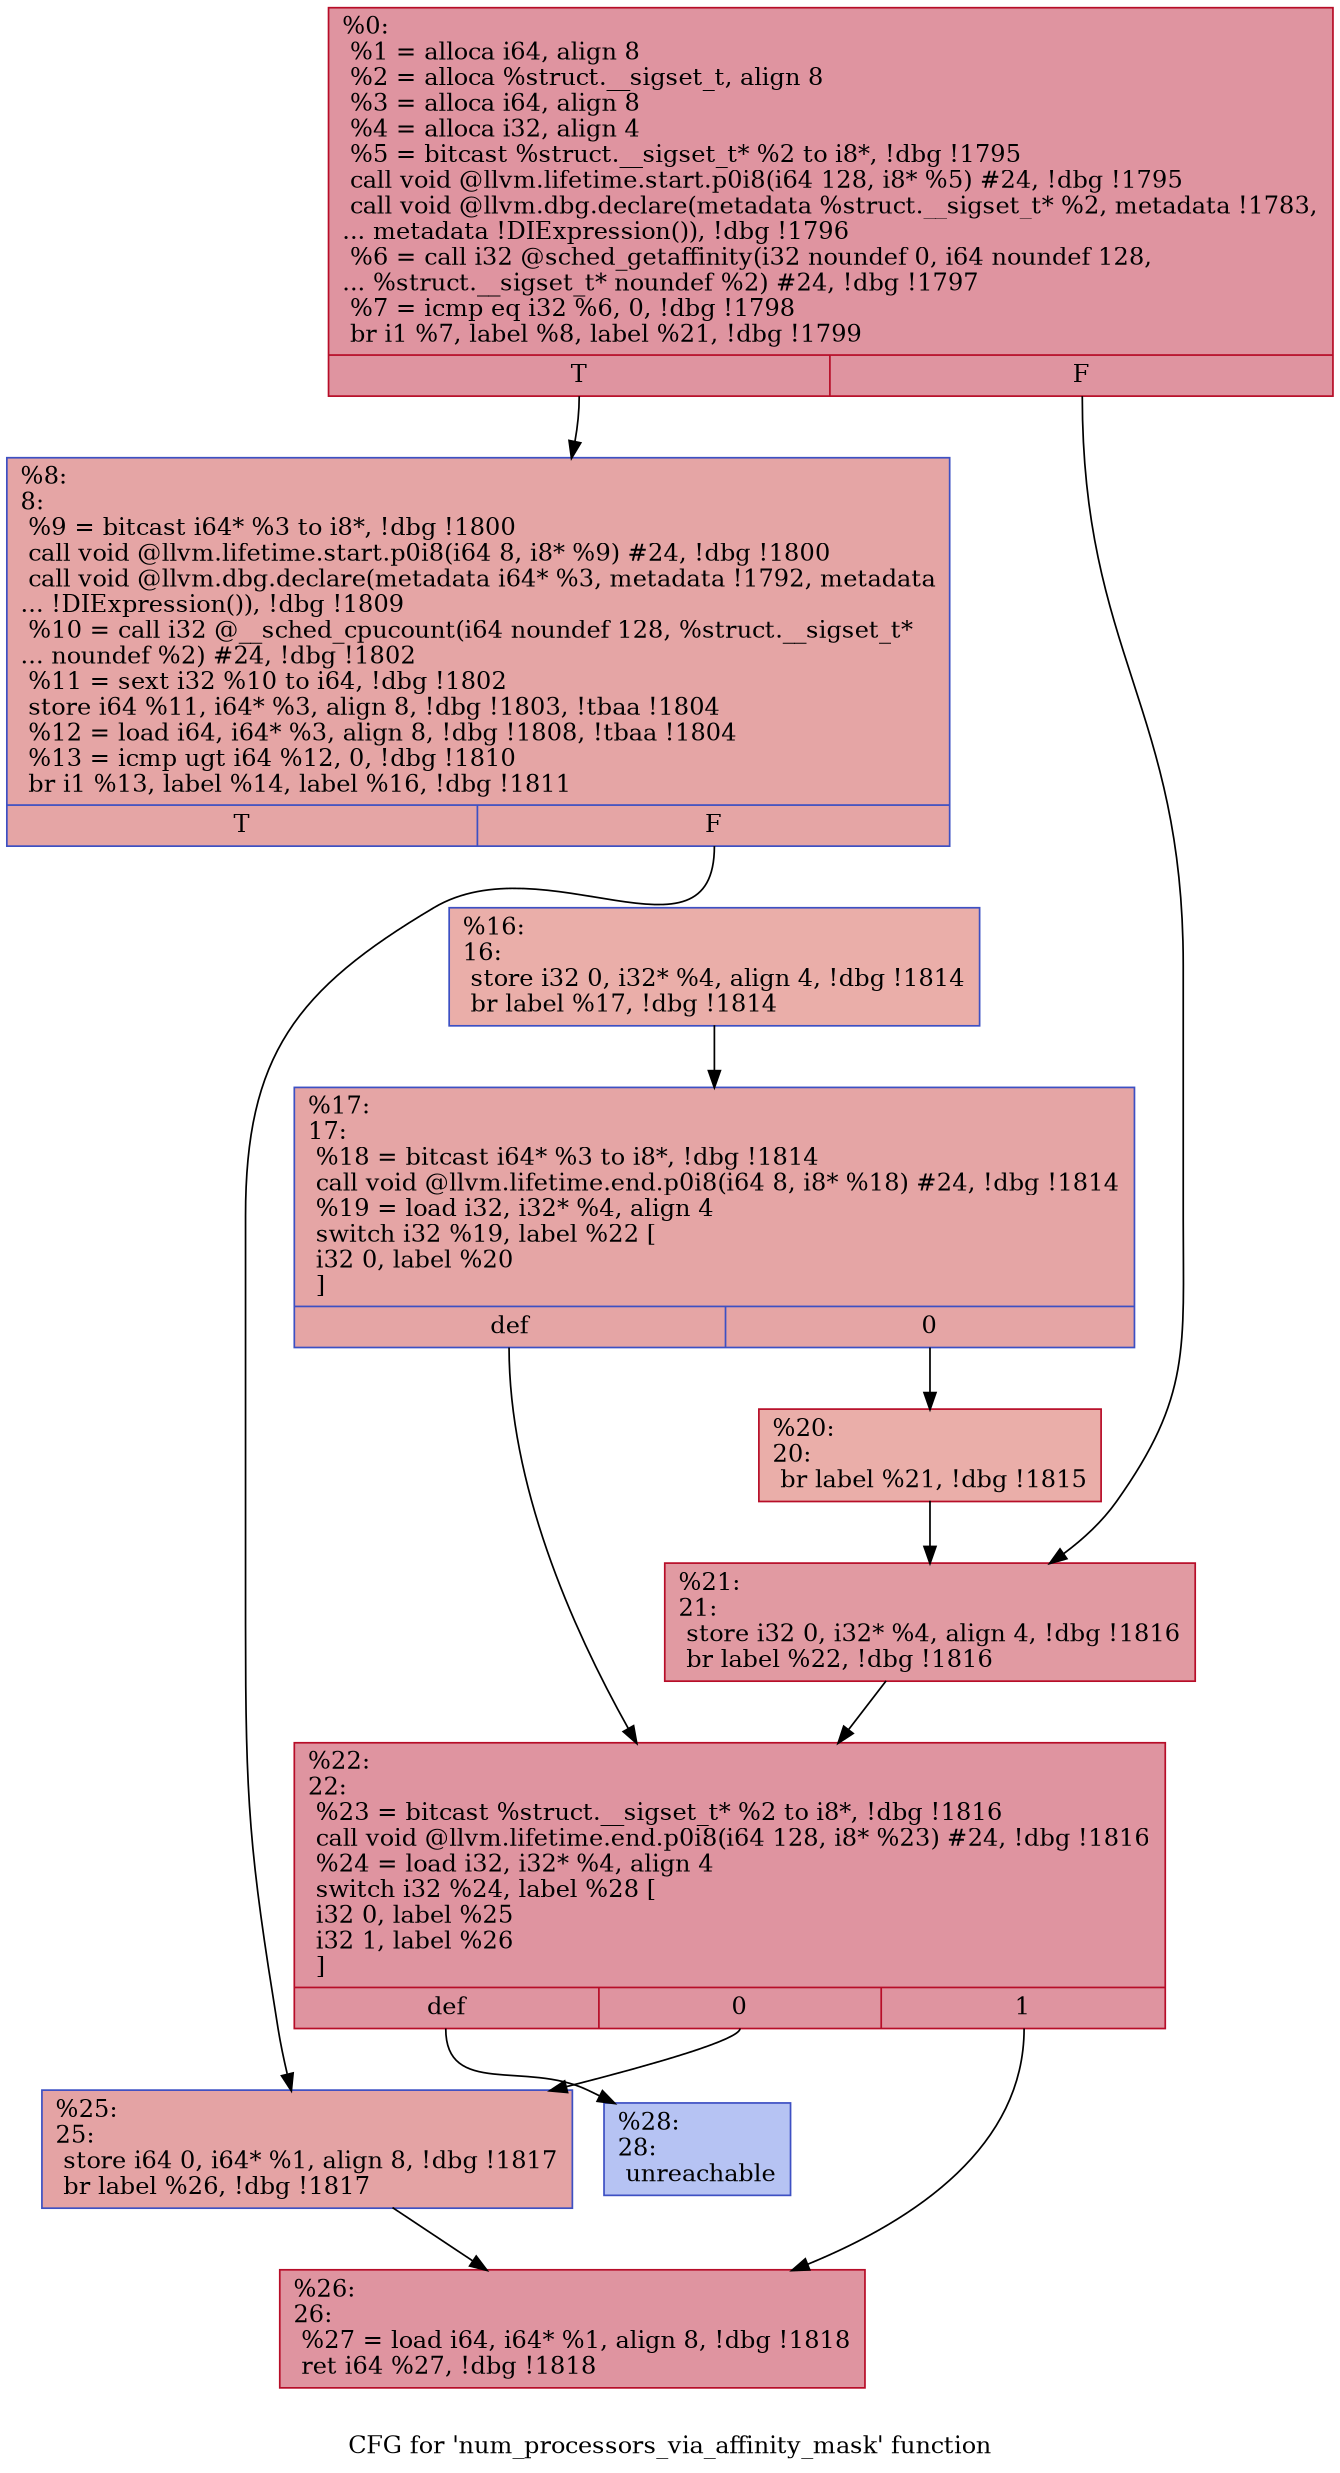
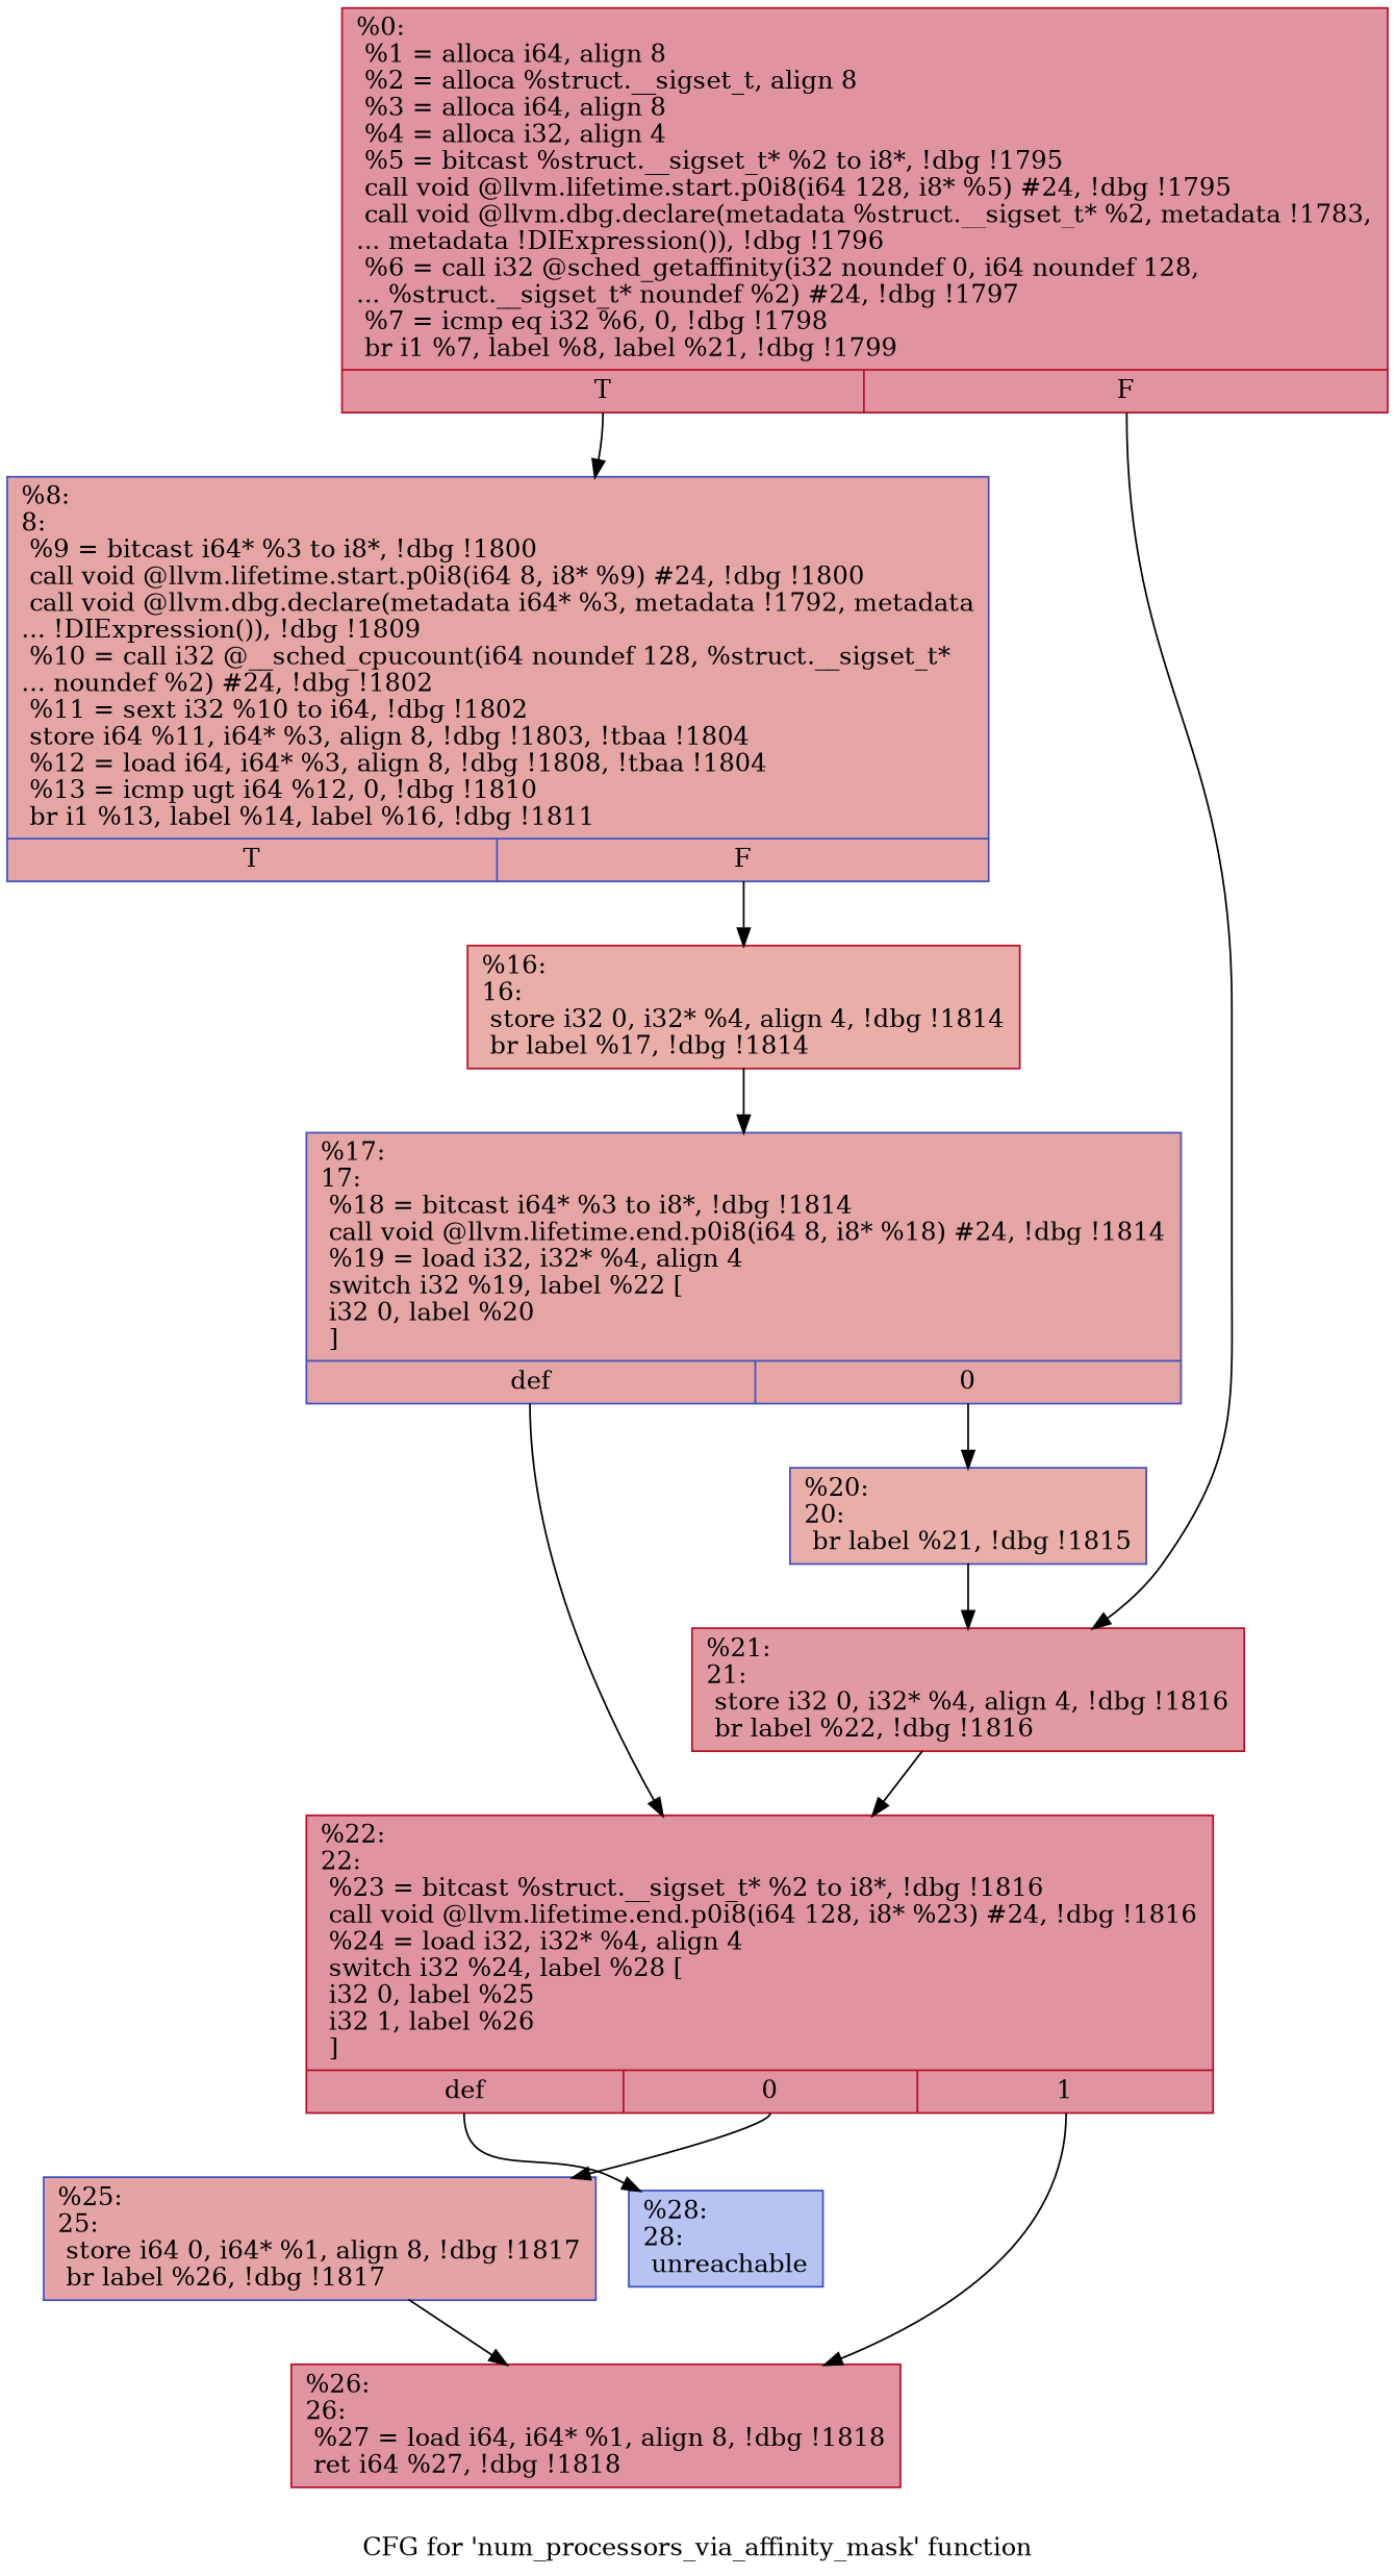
  digraph {
    label="CFG for 'num_processors_via_affinity_mask' function"
    node [color="#3d50c3ff" fillcolor="#b70d2870" shape=record style=filled]
    n1 [color="#b70d28ff" label="{%0:\l  %1 = alloca i64, align 8\l  %2 = alloca %struct.__sigset_t, align 8\l  %3 = alloca i64, align 8\l  %4 = alloca i32, align 4\l  %5 = bitcast %struct.__sigset_t* %2 to i8*, !dbg !1795\l  call void @llvm.lifetime.start.p0i8(i64 128, i8* %5) #24, !dbg !1795\l  call void @llvm.dbg.declare(metadata %struct.__sigset_t* %2, metadata !1783,\l... metadata !DIExpression()), !dbg !1796\l  %6 = call i32 @sched_getaffinity(i32 noundef 0, i64 noundef 128,\l... %struct.__sigset_t* noundef %2) #24, !dbg !1797\l  %7 = icmp eq i32 %6, 0, !dbg !1798\l  br i1 %7, label %8, label %21, !dbg !1799\l|{<s0>T|<s1>F}}"]
    n2 [fillcolor="#c5333470" label="{%8:\l8:                                                \l  %9 = bitcast i64* %3 to i8*, !dbg !1800\l  call void @llvm.lifetime.start.p0i8(i64 8, i8* %9) #24, !dbg !1800\l  call void @llvm.dbg.declare(metadata i64* %3, metadata !1792, metadata\l... !DIExpression()), !dbg !1809\l  %10 = call i32 @__sched_cpucount(i64 noundef 128, %struct.__sigset_t*\l... noundef %2) #24, !dbg !1802\l  %11 = sext i32 %10 to i64, !dbg !1802\l  store i64 %11, i64* %3, align 8, !dbg !1803, !tbaa !1804\l  %12 = load i64, i64* %3, align 8, !dbg !1808, !tbaa !1804\l  %13 = icmp ugt i64 %12, 0, !dbg !1810\l  br i1 %13, label %14, label %16, !dbg !1811\l|{<s0>T|<s1>F}}"]
    n3 [color="#b70d28ff" fillcolor="#bb1b2c70" label="{%21:\l21:                                               \l  store i32 0, i32* %4, align 4, !dbg !1816\l  br label %22, !dbg !1816\l}"]
-   n4 [fillcolor="#d0473d70" label="{%16:\l16:                                               \l  store i32 0, i32* %4, align 4, !dbg !1814\l  br label %17, !dbg !1814\l}"]
+   n4 [color="#b70d28ff" fillcolor="#d0473d70" label="{%16:\l16:                                               \l  store i32 0, i32* %4, align 4, !dbg !1814\l  br label %17, !dbg !1814\l}"]
    n5 [color="#b70d28ff" label="{%22:\l22:                                               \l  %23 = bitcast %struct.__sigset_t* %2 to i8*, !dbg !1816\l  call void @llvm.lifetime.end.p0i8(i64 128, i8* %23) #24, !dbg !1816\l  %24 = load i32, i32* %4, align 4\l  switch i32 %24, label %28 [\l    i32 0, label %25\l    i32 1, label %26\l  ]\l|{<s0>def|<s1>0|<s2>1}}"]
    n6 [fillcolor="#c5333470" label="{%17:\l17:                                               \l  %18 = bitcast i64* %3 to i8*, !dbg !1814\l  call void @llvm.lifetime.end.p0i8(i64 8, i8* %18) #24, !dbg !1814\l  %19 = load i32, i32* %4, align 4\l  switch i32 %19, label %22 [\l    i32 0, label %20\l  ]\l|{<s0>def|<s1>0}}"]
    n7 [fillcolor="#5977e370" label="{%28:\l28:                                               \l  unreachable\l}"]
    n8 [fillcolor="#c32e3170" label="{%25:\l25:                                               \l  store i64 0, i64* %1, align 8, !dbg !1817\l  br label %26, !dbg !1817\l}"]
    n9 [color="#b70d28ff" label="{%26:\l26:                                               \l  %27 = load i64, i64* %1, align 8, !dbg !1818\l  ret i64 %27, !dbg !1818\l}"]
-   n10 [color="#b70d28ff" fillcolor="#d0473d70" label="{%20:\l20:                                               \l  br label %21, !dbg !1815\l}"]
+   n10 [fillcolor="#d0473d70" label="{%20:\l20:                                               \l  br label %21, !dbg !1815\l}"]
    n1 -> n2 [tailport=s0]
    n1 -> n3 [tailport=s1]
-   n2 -> n8 [tailport=s1]
+   n2 -> n4 [tailport=s1]
    n3 -> n5
    n4 -> n6
    n5 -> n7 [tailport=s0]
    n5 -> n8 [tailport=s1]
    n5 -> n9 [tailport=s2]
    n6 -> n5 [tailport=s0]
    n6 -> n10 [tailport=s1]
    n8 -> n9
    n10 -> n3
  }
